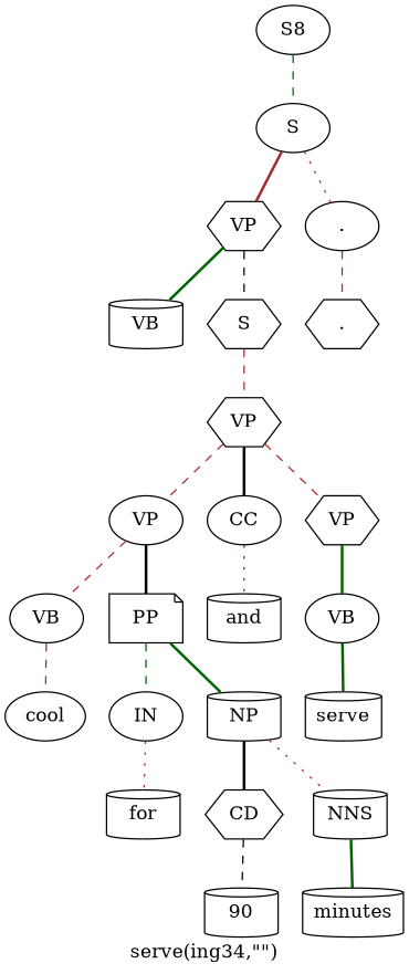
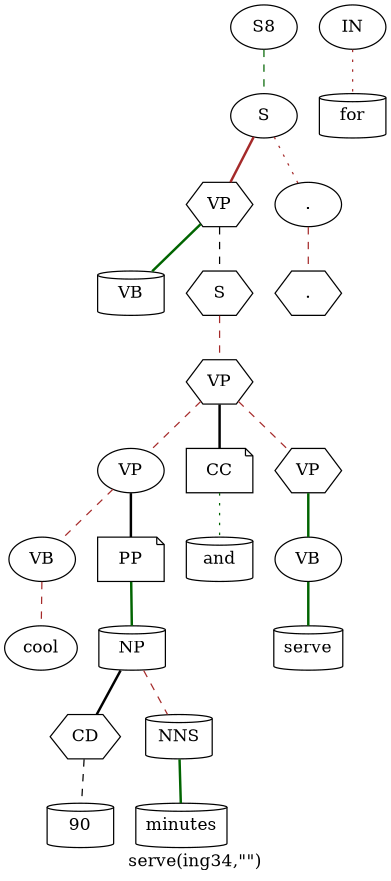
  graph {
    label="serve(ing34,\"\")"
    node [shape=ellipse]
    edge [color=brown style=dashed]
    n1 [label=S8]
    n2 [label=S]
    n3 [label=VP shape=hexagon]
    n4 [label="."]
    n5 [label=VB shape=cylinder]
    n6 [label=S shape=hexagon]
    n7 [label="." shape=hexagon]
    n8 [label=VP shape=hexagon]
    n9 [label=VP]
-   n10 [label=CC]
+   n10 [label=CC shape=note]
    n11 [label=VP shape=hexagon]
    n12 [label=VB]
    n13 [label=PP shape=note]
    n14 [label=and shape=cylinder]
    n15 [label=VB]
    n16 [label=cool]
    n17 [label=IN]
    n18 [label=NP shape=cylinder]
    n19 [label=for shape=cylinder]
    n20 [label=CD shape=hexagon]
    n21 [label=NNS shape=cylinder]
    n22 [label=90 shape=cylinder]
    n23 [label=minutes shape=cylinder]
    n24 [label=serve shape=cylinder]
    n1 -- n2 [color=darkgreen]
    n2 -- n3 [style=bold]
    n2 -- n4 [style=dotted]
    n3 -- n5 [color=darkgreen style=bold]
    n3 -- n6 [color=black]
    n4 -- n7
    n6 -- n8
    n8 -- n9
    n8 -- n10 [color=black style=bold]
    n8 -- n11
    n9 -- n12
    n9 -- n13 [color=black style=bold]
    n10 -- n14 [color=darkgreen style=dotted]
    n11 -- n15 [color=darkgreen style=bold]
    n12 -- n16
-   n13 -- n17 [color=darkgreen]
    n13 -- n18 [color=darkgreen style=bold]
    n15 -- n24 [color=darkgreen style=bold]
    n17 -- n19 [style=dotted]
    n18 -- n20 [color=black style=bold]
-   n18 -- n21 [style=dotted]
+   n18 -- n21
    n20 -- n22 [color=black]
    n21 -- n23 [color=darkgreen style=bold]
  }
